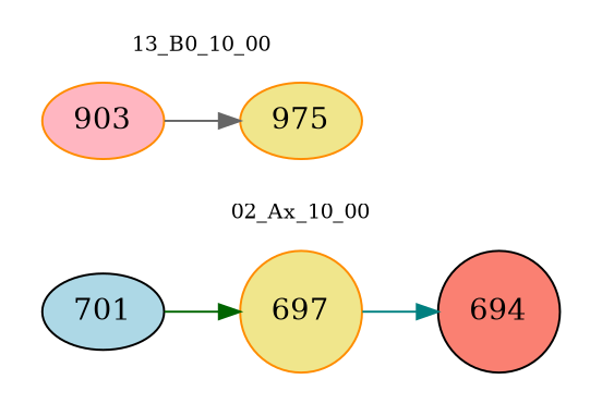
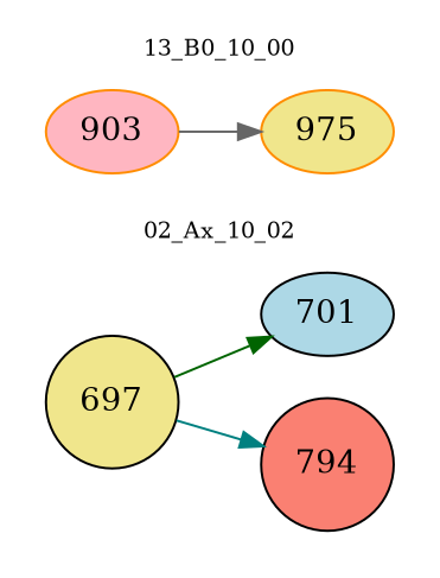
  digraph {
    rankdir=LR
    node [color=darkorange fillcolor=khaki shape=ellipse style=filled]
-   n1 [label=697 shape=circle]
-   n2 [color=black fillcolor=salmon label=694 shape=circle]
+   n1 [color=black label=697 shape=circle]
+   n2 [color=black fillcolor=salmon label=794 shape=circle]
    n3 [color=black fillcolor=lightblue label=701]
    n4 [fillcolor=lightpink label=903]
    n5 [label=975]
    subgraph cluster_1 {
      color=white
      fontsize=10
-     label="02_Ax_10_00"
+     label="02_Ax_10_02"
      n1
      n2
      n3
    }
    subgraph cluster_2 {
      color=white
      fontsize=10
      label="13_B0_10_00"
      n4
      n5
    }
    n1 -> n2 [color=teal]
-   n3 -> n1 [color=darkgreen]
+   n1 -> n3 [color=darkgreen]
    n4 -> n5 [color=gray40]
  }
